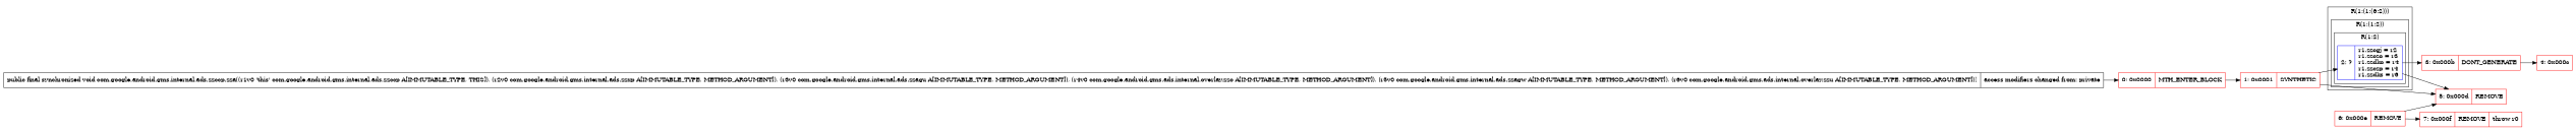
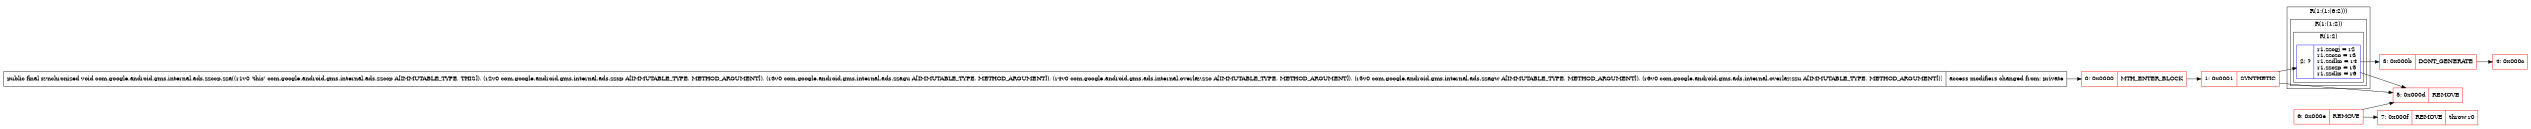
  digraph {
    rankdir=LR
    node [color=red shape=record]
-   n1 [color=blue label="{2\:\ ?|r1.zzcgj = r2\lr1.zzczo = r3\lr1.zzdko = r4\lr1.zzczp = r4\lr1.zzdks = r6\l}"]
+   n1 [color=blue label="{2\:\ ?|r1.zzcgj = r2\lr1.zzczo = r3\lr1.zzdko = r4\lr1.zzczp = r5\lr1.zzdks = r6\l}"]
    n2 [label="{3\:\ 0x000b|DONT_GENERATE\l}"]
    n3 [label="{5\:\ 0x000d|REMOVE\l}"]
    n4 [label="{4\:\ 0x000c}"]
    n5 [label="{0\:\ 0x0000|MTH_ENTER_BLOCK\l}"]
    n6 [label="{1\:\ 0x0001|SYNTHETIC\l}"]
    n7 [label="{6\:\ 0x000e|REMOVE\l}"]
    n8 [label="{7\:\ 0x000f|REMOVE\l|throw r0\l}"]
    n9 [label="{public final synchronized void com.google.android.gms.internal.ads.zzccp.zza((r1v0 'this' com.google.android.gms.internal.ads.zzccp A[IMMUTABLE_TYPE, THIS]), (r2v0 com.google.android.gms.internal.ads.zzxp A[IMMUTABLE_TYPE, METHOD_ARGUMENT]), (r3v0 com.google.android.gms.internal.ads.zzagu A[IMMUTABLE_TYPE, METHOD_ARGUMENT]), (r4v0 com.google.android.gms.ads.internal.overlay.zzo A[IMMUTABLE_TYPE, METHOD_ARGUMENT]), (r5v0 com.google.android.gms.internal.ads.zzagw A[IMMUTABLE_TYPE, METHOD_ARGUMENT]), (r6v0 com.google.android.gms.ads.internal.overlay.zzu A[IMMUTABLE_TYPE, METHOD_ARGUMENT]))  | access modifiers changed from: private\l}" color=""]
    subgraph cluster_1 {
      label="R(1:(1:(6:2)))"
      subgraph cluster_2 {
        label="R(1:(1:2))"
        subgraph cluster_3 {
          label="R(1:2)"
          n1
        }
      }
    }
    n1 -> n2
    n1 -> n3
    n2 -> n4
    n5 -> n6
    n6 -> n1
    n6 -> n3
    n7 -> n3
    n7 -> n8
    n9 -> n5
  }
